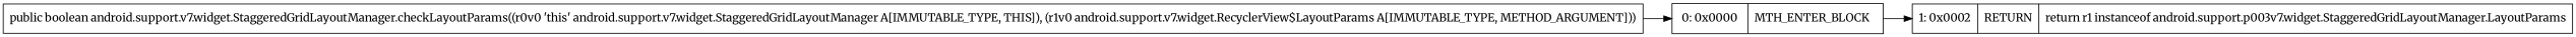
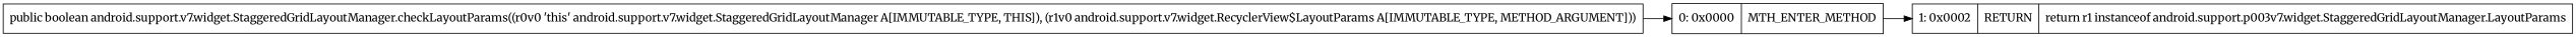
  digraph {
    rankdir=LR
    fontname=Merriweather
    node [shape=record fontname=Merriweather]
    edge [fontname=Merriweather]
-   n1 [label="{0\:\ 0x0000|MTH_ENTER_BLOCK\l}"]
+   n1 [label="{0\:\ 0x0000|MTH_ENTER_METHOD\l}"]
    n2 [label="{1\:\ 0x0002|RETURN\l|return r1 instanceof android.support.p003v7.widget.StaggeredGridLayoutManager.LayoutParams\l}"]
    n3 [label="{public boolean android.support.v7.widget.StaggeredGridLayoutManager.checkLayoutParams((r0v0 'this' android.support.v7.widget.StaggeredGridLayoutManager A[IMMUTABLE_TYPE, THIS]), (r1v0 android.support.v7.widget.RecyclerView$LayoutParams A[IMMUTABLE_TYPE, METHOD_ARGUMENT])) }"]
    n1 -> n2
    n3 -> n1
  }
